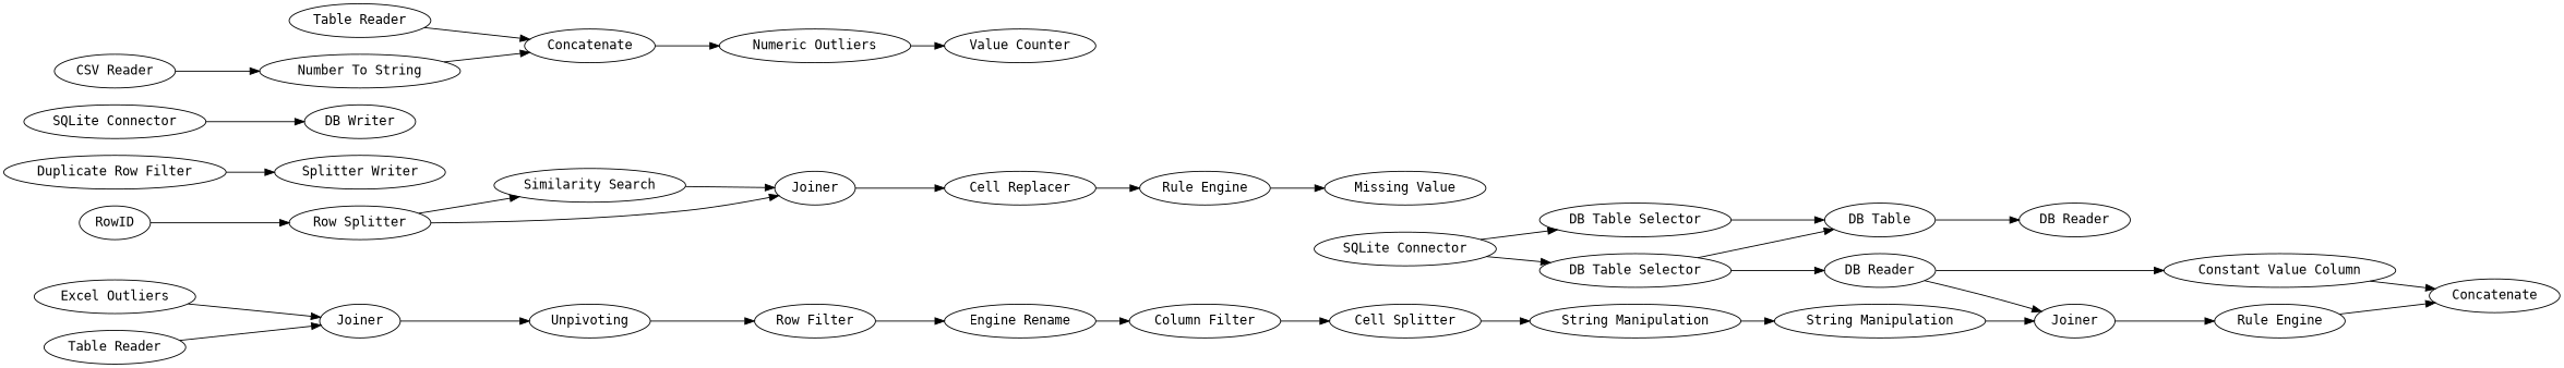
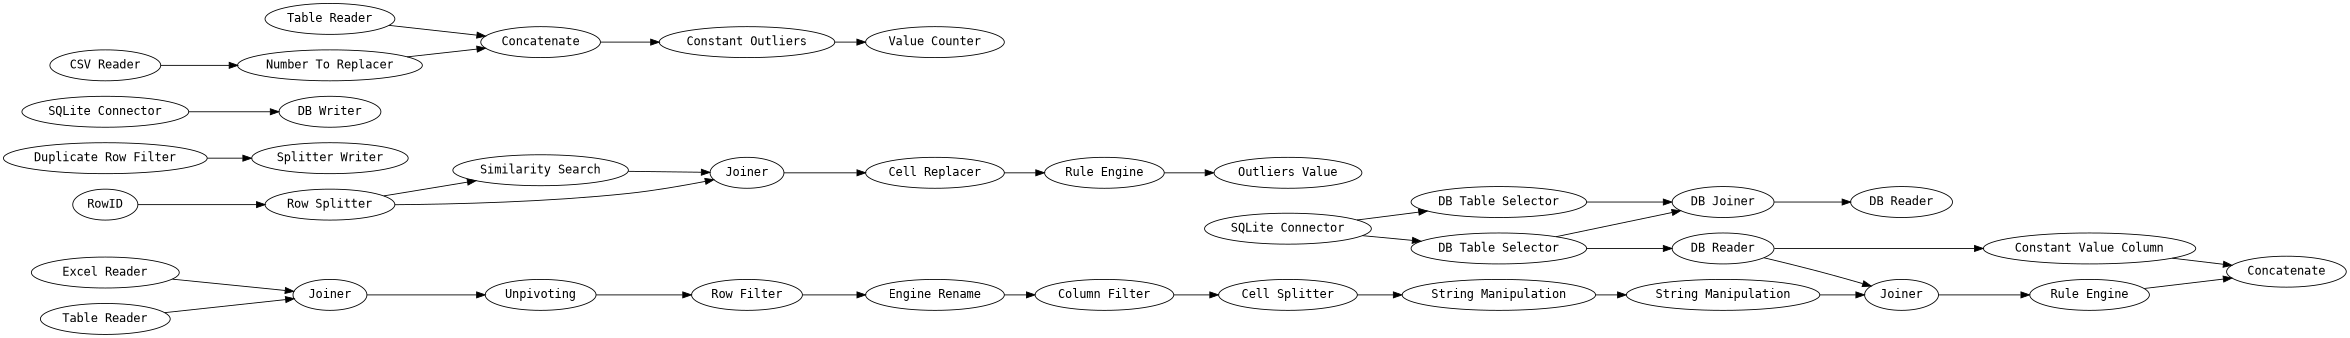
  digraph {
    fontname="DejaVu Sans Mono"
    rankdir=LR
    node [fontname="DejaVu Sans Mono"]
    edge [fontname="DejaVu Sans Mono"]
    n1 [label="SQLite Connector"]
    n2 [label="DB Table Selector"]
    n3 [label="DB Table Selector"]
-   n4 [label="DB Table"]
+   n4 [label="DB Joiner"]
    n5 [label="DB Reader"]
    n6 [label="Cell Replacer"]
    n7 [label="Rule Engine"]
-   n8 [label="Missing Value"]
+   n8 [label="Outliers Value"]
    n9 [label="String Manipulation"]
    n10 [label=Joiner]
    n11 [label="Rule Engine"]
    n12 [label="Splitter Writer"]
    n13 [label="DB Writer"]
    n14 [label="Similarity Search"]
    n15 [label=Joiner]
    n16 [label="Table Reader"]
    n17 [label=Concatenate]
-   n18 [label="Numeric Outliers"]
+   n18 [label="Constant Outliers"]
    n19 [label="DB Reader"]
    n20 [label="Cell Splitter"]
    n21 [label="String Manipulation"]
    n22 [label="Column Filter"]
    n23 [label=Concatenate]
    n24 [label=RowID]
    n25 [label="Row Splitter"]
    n26 [label="Value Counter"]
-   n27 [label="Number To String"]
+   n27 [label="Number To Replacer"]
    n28 [label="Constant Value Column"]
    n29 [label="SQLite Connector"]
    n30 [label="Engine Rename"]
    n31 [label="Row Filter"]
-   n32 [label="Excel Outliers"]
+   n32 [label="Excel Reader"]
    n33 [label=Joiner]
    n34 [label=Unpivoting]
    n35 [label="Duplicate Row Filter"]
    n36 [label="CSV Reader"]
    n37 [label="Table Reader"]
    n1 -> n2
    n1 -> n3
    n2 -> n4
    n3 -> n4
    n3 -> n5
    n4 -> n19
    n5 -> n10
    n5 -> n28
    n6 -> n7
    n7 -> n8
    n9 -> n10
    n10 -> n11
    n11 -> n23
    n14 -> n15
    n15 -> n6
    n16 -> n17
    n17 -> n18
    n18 -> n26
    n20 -> n21
    n21 -> n9
    n22 -> n20
    n24 -> n25
    n25 -> n14
    n25 -> n15
    n27 -> n17
    n28 -> n23
    n29 -> n13
    n30 -> n22
    n31 -> n30
    n32 -> n33
    n33 -> n34
    n34 -> n31
    n35 -> n12
    n36 -> n27
    n37 -> n33
  }
